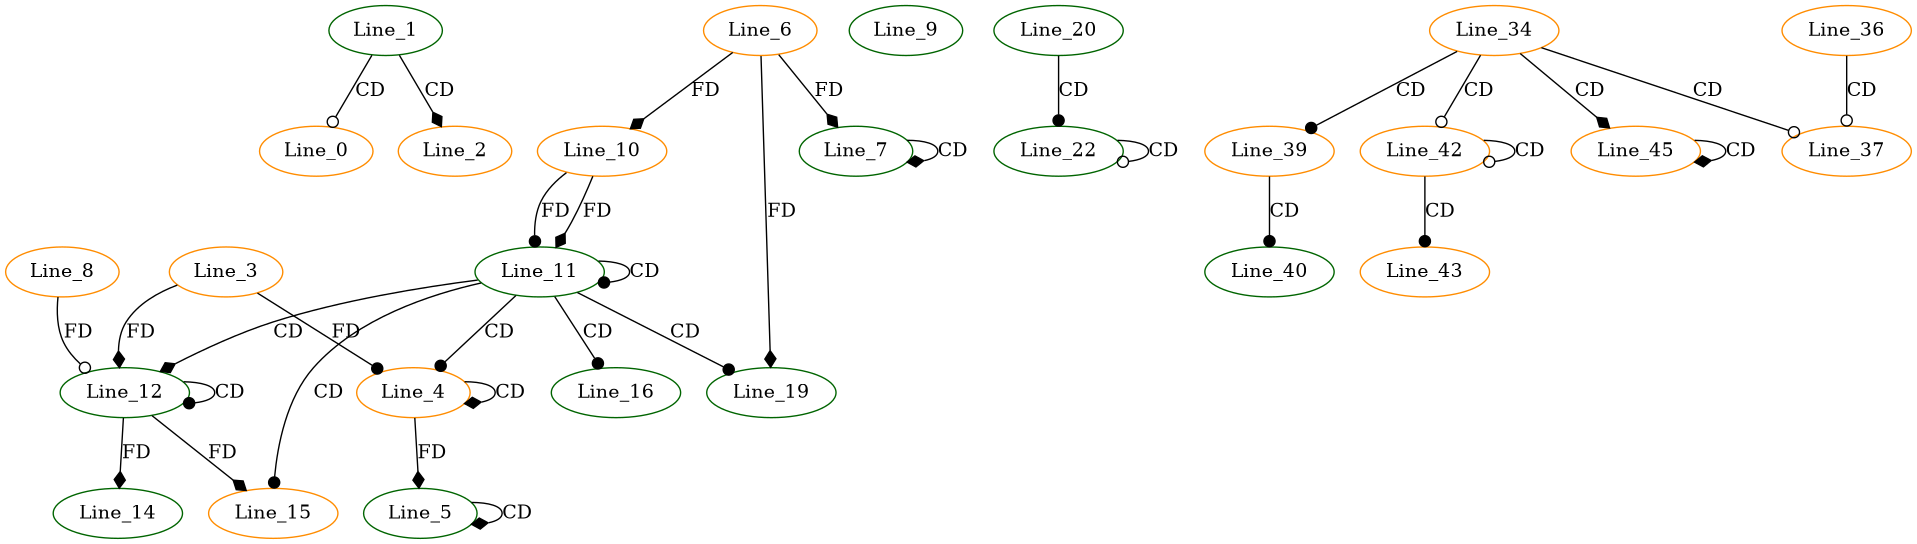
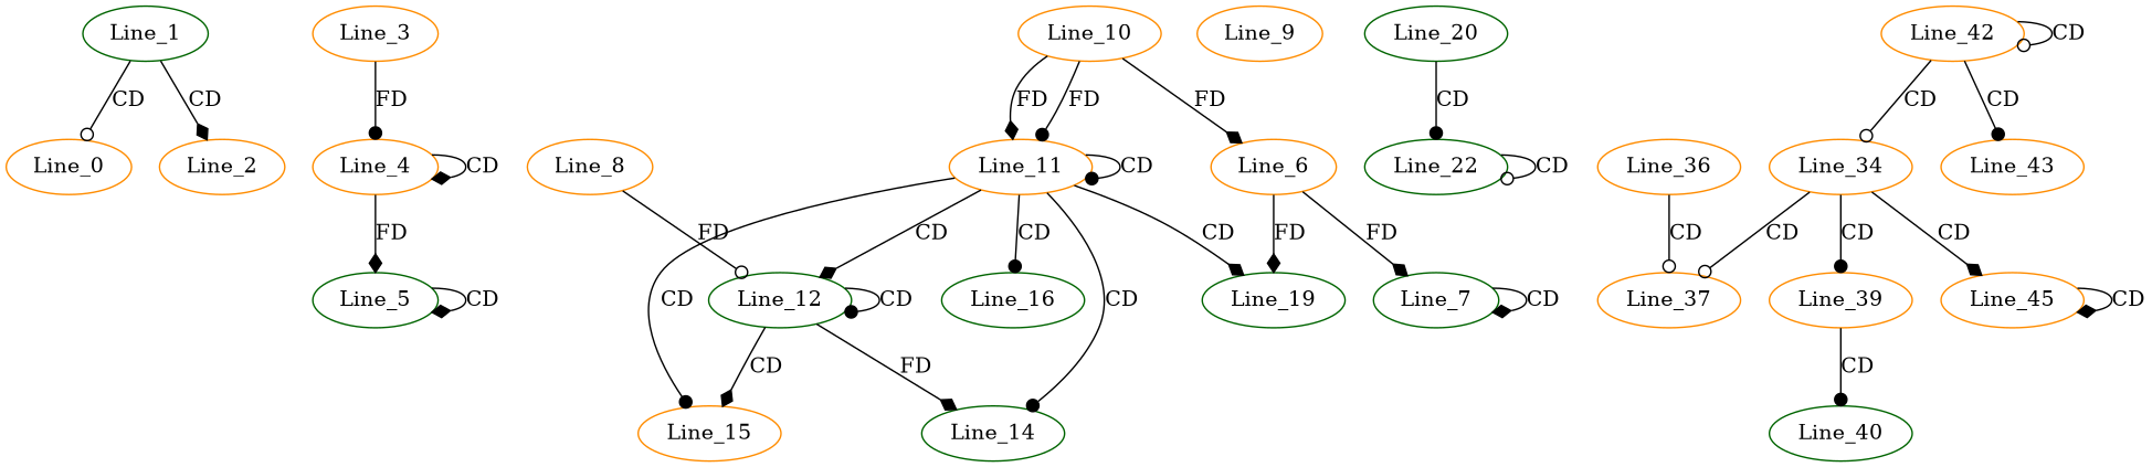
  digraph {
    node [color=darkorange]
    edge [arrowhead=diamond]
    Line_1 [color=darkgreen]
    Line_0
    Line_2
    Line_4
    Line_5 [color=darkgreen]
    Line_3
    Line_12 [color=darkgreen]
    Line_14 [color=darkgreen]
    Line_15
    Line_7 [color=darkgreen]
    Line_6
    Line_10
    Line_19 [color=darkgreen]
-   Line_11 [color=darkgreen]
-   Line_9 [color=darkgreen]
+   Line_11
+   Line_9
    Line_16 [color=darkgreen]
    Line_8
    Line_20 [color=darkgreen]
    Line_22 [color=darkgreen]
    Line_34
    Line_39
    Line_42
    Line_45
    Line_37
    Line_36
    Line_40 [color=darkgreen]
    Line_43
    Line_1 -> Line_0 [arrowhead=odot label=CD]
    Line_1 -> Line_2 [label=CD]
    Line_4 -> Line_4 [label=CD]
    Line_4 -> Line_5 [label=FD]
    Line_5 -> Line_5 [label=CD]
    Line_3 -> Line_4 [arrowhead=dot label=FD]
-   Line_3 -> Line_12 [label=FD]
    Line_12 -> Line_12 [arrowhead=dot label=CD]
    Line_12 -> Line_14 [label=FD]
-   Line_12 -> Line_15 [label=FD]
+   Line_12 -> Line_15 [label=CD]
    Line_7 -> Line_7 [label=CD]
    Line_6 -> Line_7 [label=FD]
-   Line_6 -> Line_10 [label=FD]
+   Line_10 -> Line_6 [label=FD]
    Line_6 -> Line_19 [label=FD]
    Line_10 -> Line_11 [arrowhead=dot label=FD]
    Line_10 -> Line_11 [label=FD]
    Line_11 -> Line_12 [label=CD]
-   Line_11 -> Line_4 [arrowhead=dot label=CD]
+   Line_11 -> Line_14 [arrowhead=dot label=CD]
    Line_11 -> Line_15 [arrowhead=dot label=CD]
-   Line_11 -> Line_19 [arrowhead=dot label=CD]
+   Line_11 -> Line_19 [label=CD]
    Line_11 -> Line_11 [arrowhead=dot label=CD]
    Line_11 -> Line_16 [arrowhead=dot label=CD]
    Line_8 -> Line_12 [arrowhead=odot label=FD]
    Line_20 -> Line_22 [arrowhead=dot label=CD]
    Line_22 -> Line_22 [arrowhead=odot label=CD]
    Line_34 -> Line_39 [arrowhead=dot label=CD]
-   Line_34 -> Line_42 [arrowhead=odot label=CD]
+   Line_42 -> Line_34 [arrowhead=odot label=CD]
    Line_34 -> Line_45 [label=CD]
    Line_34 -> Line_37 [arrowhead=odot label=CD]
    Line_39 -> Line_40 [arrowhead=dot label=CD]
    Line_42 -> Line_42 [arrowhead=odot label=CD]
    Line_42 -> Line_43 [arrowhead=dot label=CD]
    Line_45 -> Line_45 [label=CD]
    Line_36 -> Line_37 [arrowhead=odot label=CD]
  }
